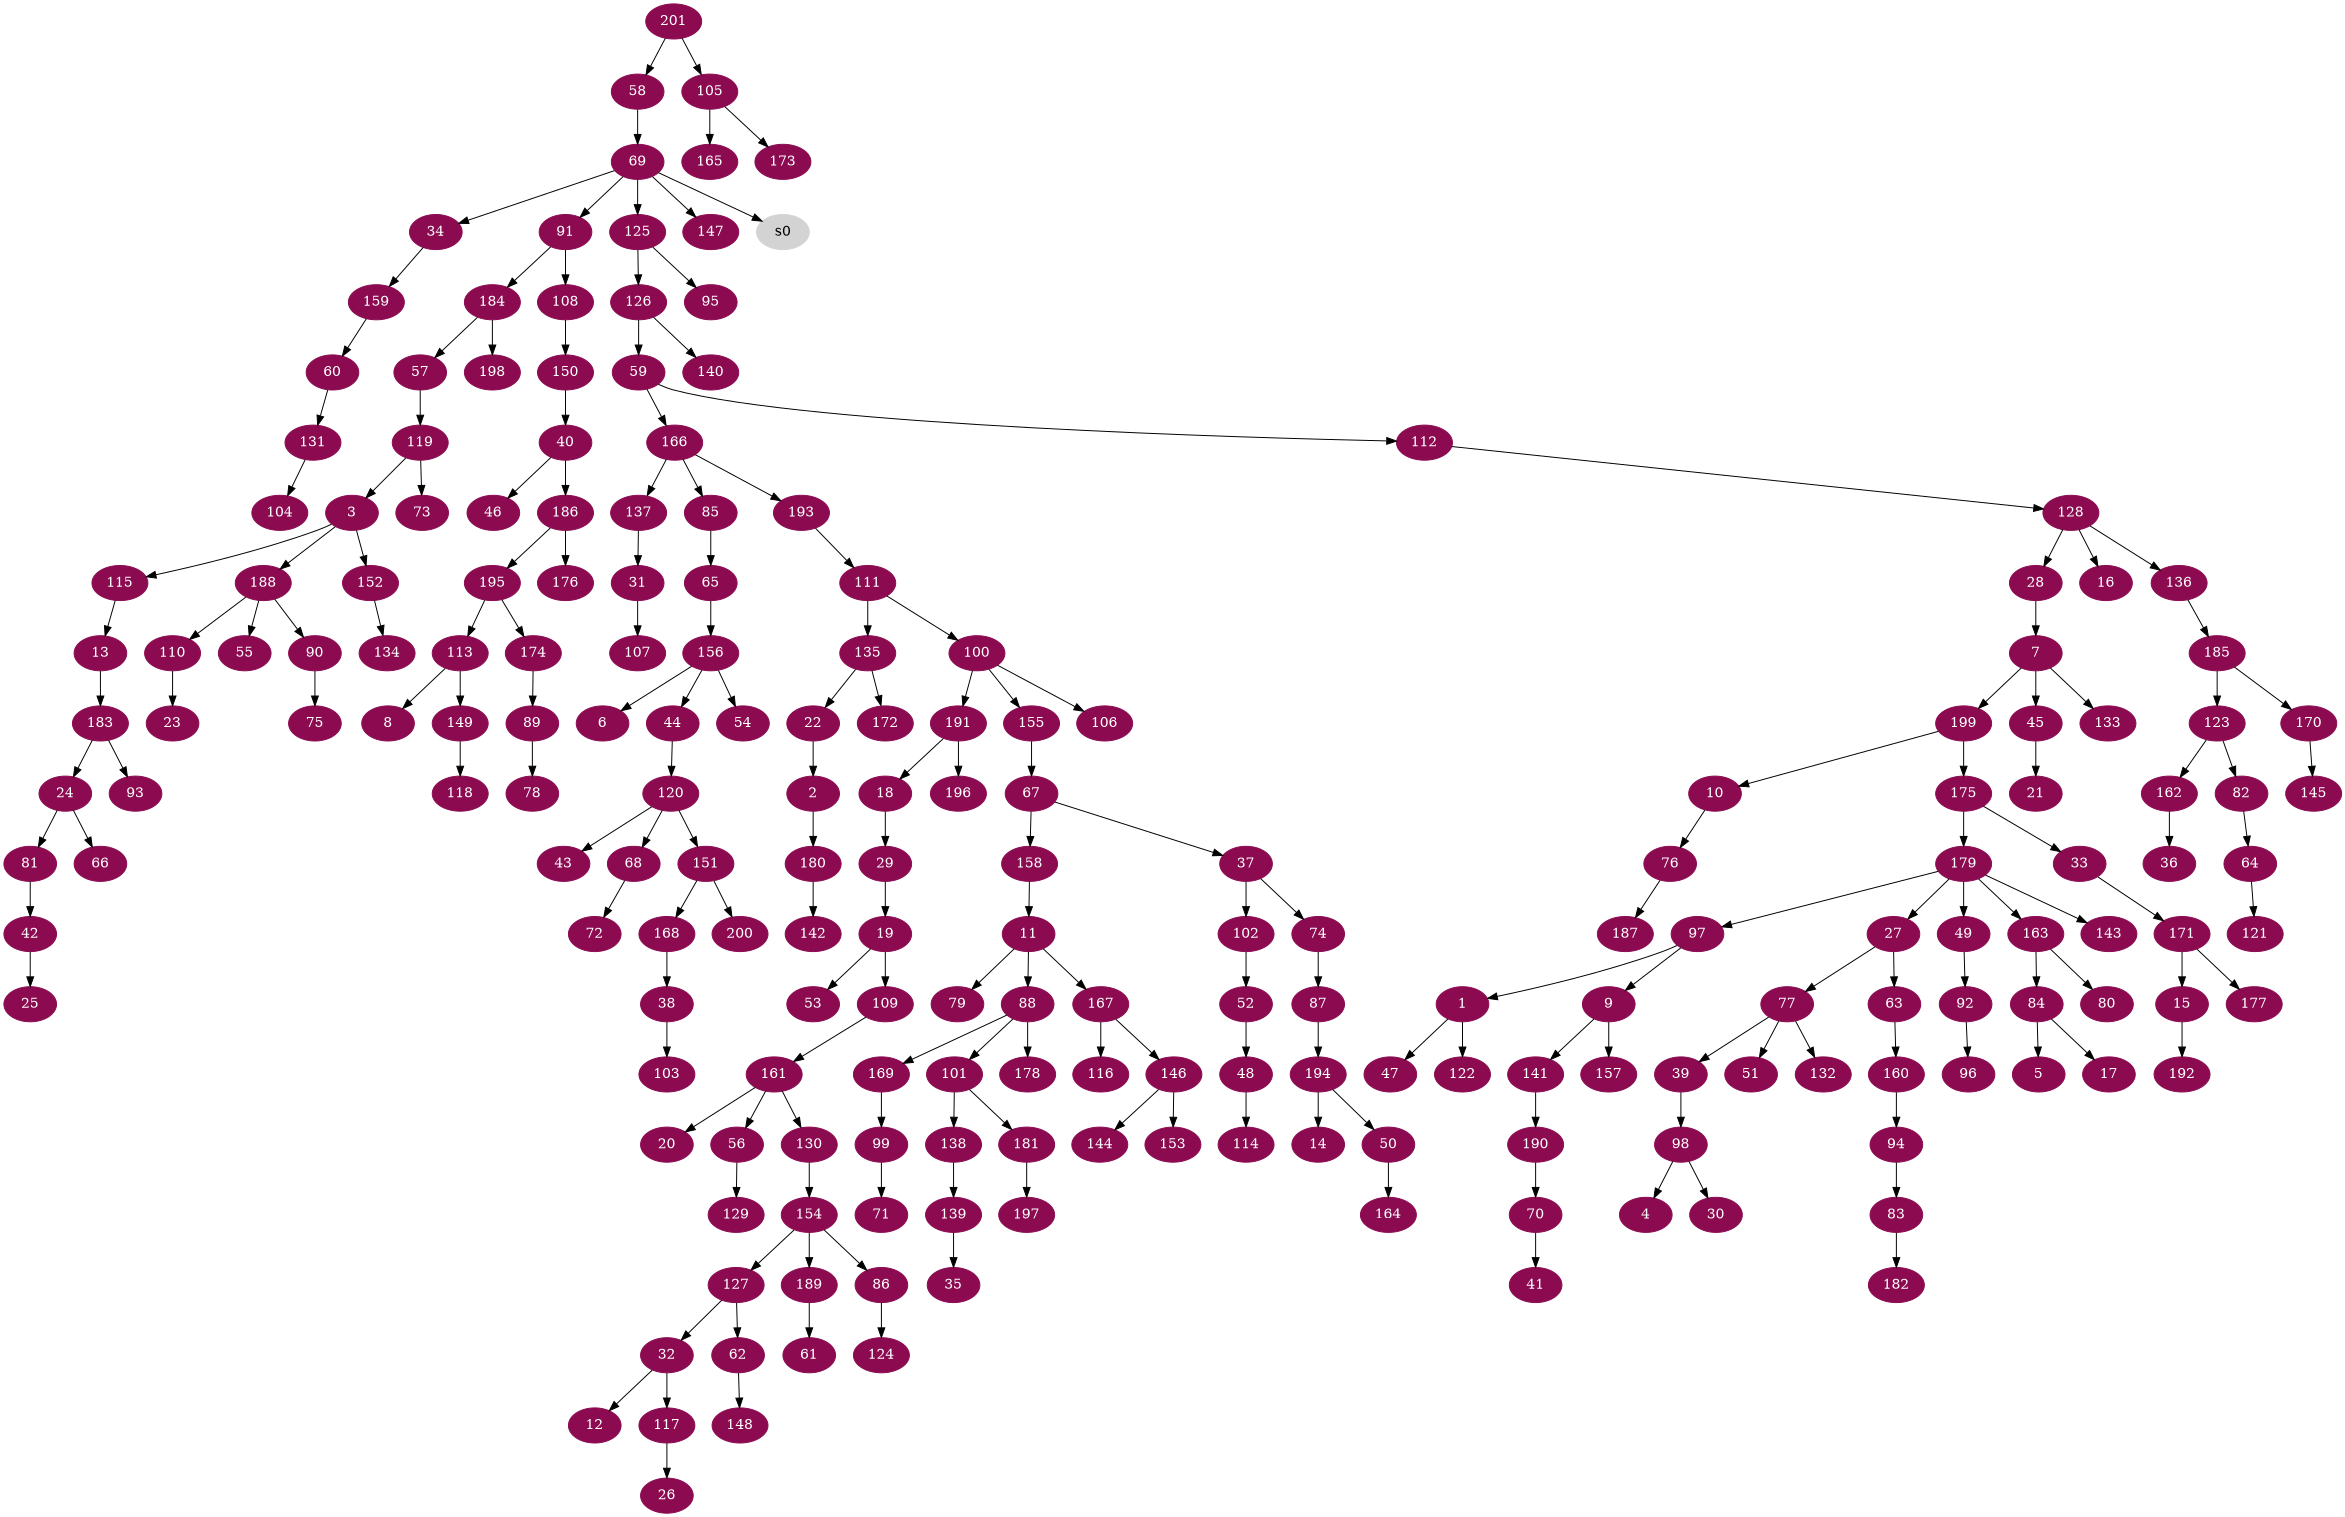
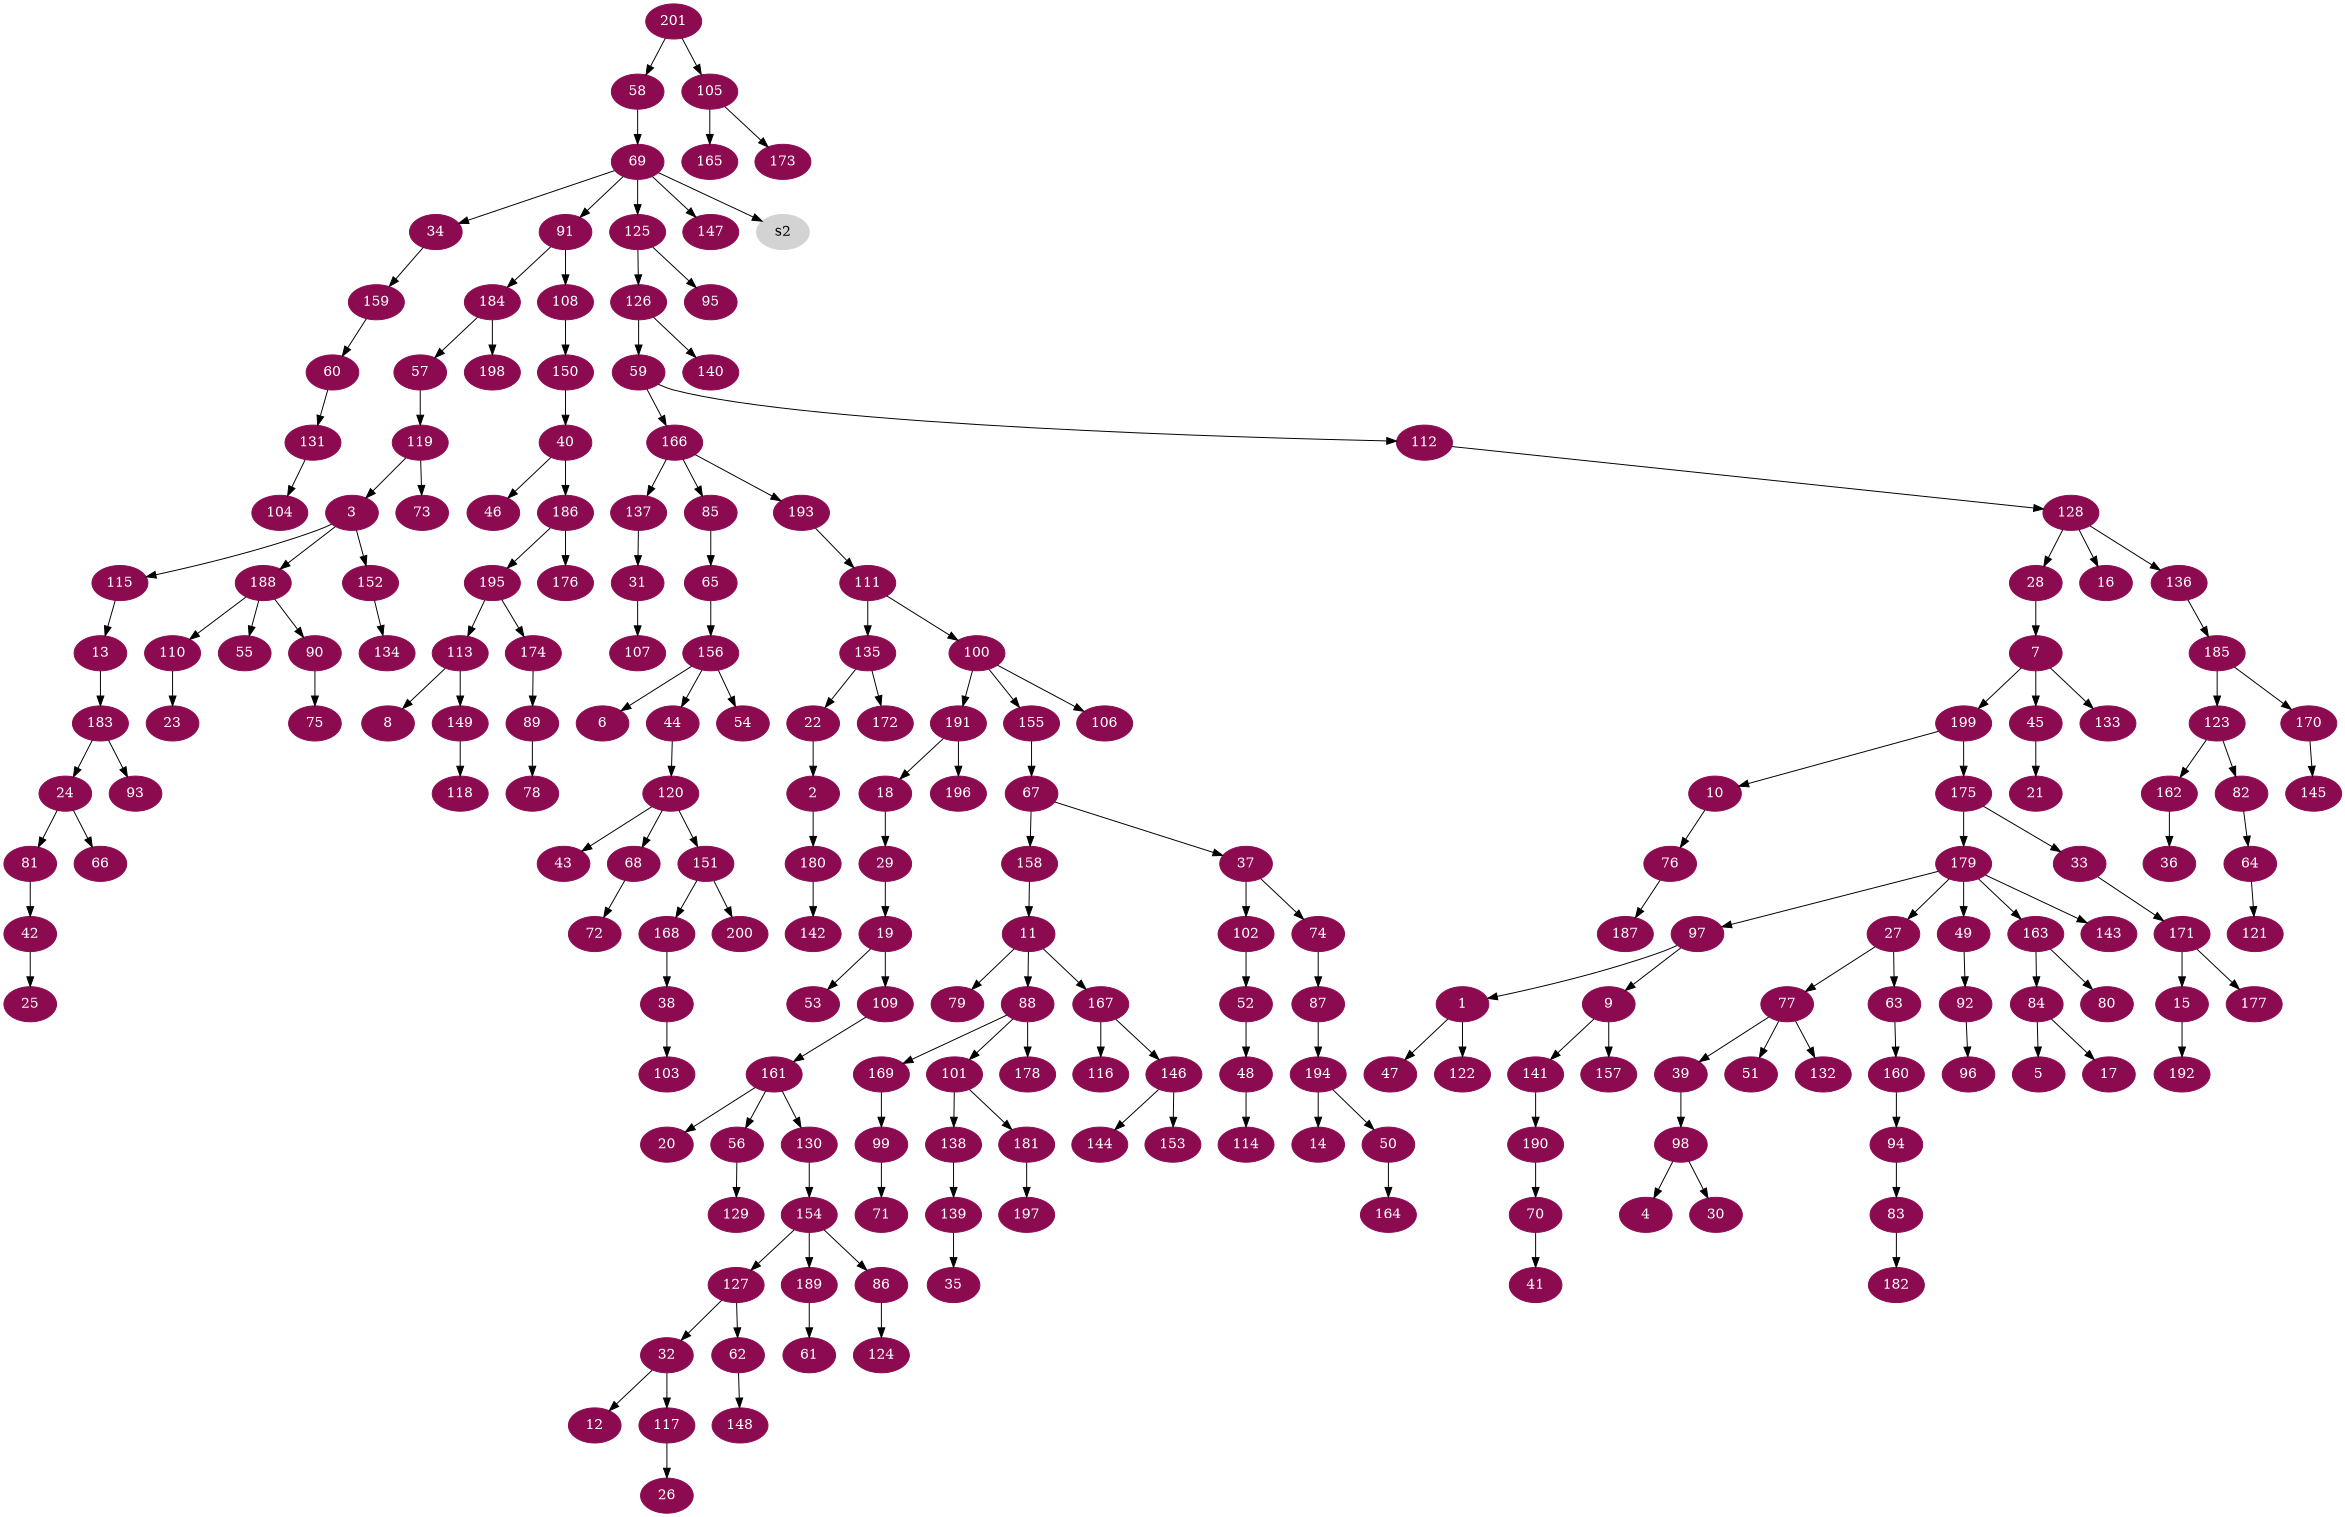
  digraph {
    node [color=deeppink4 fontcolor=white style=filled]
    97
    1
    9
    47
    122
    22
    2
    180
    119
    3
    73
    115
    188
    152
    98
    4
    30
    84
    5
    17
    156
    6
    44
    54
    28
    7
    199
    45
    133
    113
    8
    149
    141
    157
    10
    175
    76
    158
    11
    79
    88
    167
    32
    12
    117
    13
    183
    194
    14
    50
    171
    15
    177
    192
    128
    16
    136
    191
    18
    196
    29
    19
    53
    109
    161
    20
    56
    130
    21
    135
    172
    110
    23
    24
    93
    81
    66
    42
    25
    26
    179
    27
    49
    163
    143
    77
    63
    137
    31
    107
    127
    62
    33
    69
    34
    91
    125
    147
-   s0 [color=lightgrey fontcolor=black]
+   s0 [color=lightgrey fontcolor=black label=s2]
    159
    139
    35
    162
    36
    67
    37
    102
    74
    168
    38
    103
    39
    51
    132
    150
    40
    46
    186
    70
    41
    120
    43
    68
    151
    52
    48
    114
    92
    164
    55
    90
    129
    184
    57
    198
    201
    58
    105
    126
    59
    140
    166
    112
    60
    131
    189
    61
    148
    160
    82
    64
    121
    85
    65
    155
    72
    190
    99
    71
    87
    75
    187
    89
    78
    80
    123
    94
    83
    182
    193
    154
    86
    124
    169
    101
    178
    174
    108
    96
    95
    111
    100
    106
    138
    181
    104
    165
    173
    195
    116
    146
    118
    185
    170
    134
    142
    144
    153
    145
    200
    176
    197
    97 -> 1
    97 -> 9
    1 -> 47
    1 -> 122
    9 -> 141
    9 -> 157
    22 -> 2
    2 -> 180
    180 -> 142
    119 -> 3
    119 -> 73
    3 -> 115
    3 -> 188
    3 -> 152
    115 -> 13
    188 -> 110
    188 -> 55
    188 -> 90
    152 -> 134
    98 -> 4
    98 -> 30
    84 -> 5
    84 -> 17
    156 -> 6
    156 -> 44
    156 -> 54
    44 -> 120
    28 -> 7
    7 -> 199
    7 -> 45
    7 -> 133
    199 -> 10
    199 -> 175
    45 -> 21
    113 -> 8
    113 -> 149
    149 -> 118
    141 -> 190
    10 -> 76
    175 -> 179
    175 -> 33
    76 -> 187
    158 -> 11
    11 -> 79
    11 -> 88
    11 -> 167
    88 -> 169
    88 -> 101
    88 -> 178
    167 -> 116
    167 -> 146
    32 -> 12
    32 -> 117
    117 -> 26
    13 -> 183
    183 -> 24
    183 -> 93
    194 -> 14
    194 -> 50
    50 -> 164
    171 -> 15
    171 -> 177
    15 -> 192
    128 -> 28
    128 -> 16
    128 -> 136
    136 -> 185
    191 -> 18
    191 -> 196
    18 -> 29
    29 -> 19
    19 -> 53
    19 -> 109
    109 -> 161
    161 -> 20
    161 -> 56
    161 -> 130
    56 -> 129
    130 -> 154
    135 -> 22
    135 -> 172
    110 -> 23
    24 -> 81
    24 -> 66
    81 -> 42
    42 -> 25
    179 -> 97
    179 -> 27
    179 -> 49
    179 -> 163
    179 -> 143
    27 -> 77
    27 -> 63
    49 -> 92
    163 -> 84
    163 -> 80
    77 -> 39
    77 -> 51
    77 -> 132
    63 -> 160
    137 -> 31
    31 -> 107
    127 -> 32
    127 -> 62
    62 -> 148
    33 -> 171
    69 -> 34
    69 -> 91
    69 -> 125
    69 -> 147
    69 -> s0
    34 -> 159
    91 -> 184
    91 -> 108
    125 -> 126
    125 -> 95
    159 -> 60
    139 -> 35
    162 -> 36
    67 -> 158
    67 -> 37
    37 -> 102
    37 -> 74
    102 -> 52
    74 -> 87
    168 -> 38
    38 -> 103
    39 -> 98
    150 -> 40
    40 -> 46
    40 -> 186
    186 -> 195
    186 -> 176
    70 -> 41
    120 -> 43
    120 -> 68
    120 -> 151
    68 -> 72
    151 -> 168
    151 -> 200
    52 -> 48
    48 -> 114
    92 -> 96
    90 -> 75
    184 -> 57
    184 -> 198
    57 -> 119
    201 -> 58
    201 -> 105
    58 -> 69
    105 -> 165
    105 -> 173
    126 -> 59
    126 -> 140
    59 -> 166
    59 -> 112
    166 -> 137
    166 -> 85
    166 -> 193
    112 -> 128
    60 -> 131
    131 -> 104
    189 -> 61
    160 -> 94
    82 -> 64
    64 -> 121
    85 -> 65
    65 -> 156
    155 -> 67
    190 -> 70
    99 -> 71
    87 -> 194
    89 -> 78
    123 -> 162
    123 -> 82
    94 -> 83
    83 -> 182
    193 -> 111
    154 -> 127
    154 -> 189
    154 -> 86
    86 -> 124
    169 -> 99
    101 -> 138
    101 -> 181
    174 -> 89
    108 -> 150
    111 -> 135
    111 -> 100
    100 -> 191
    100 -> 155
    100 -> 106
    138 -> 139
    181 -> 197
    195 -> 113
    195 -> 174
    146 -> 144
    146 -> 153
    185 -> 123
    185 -> 170
    170 -> 145
  }
